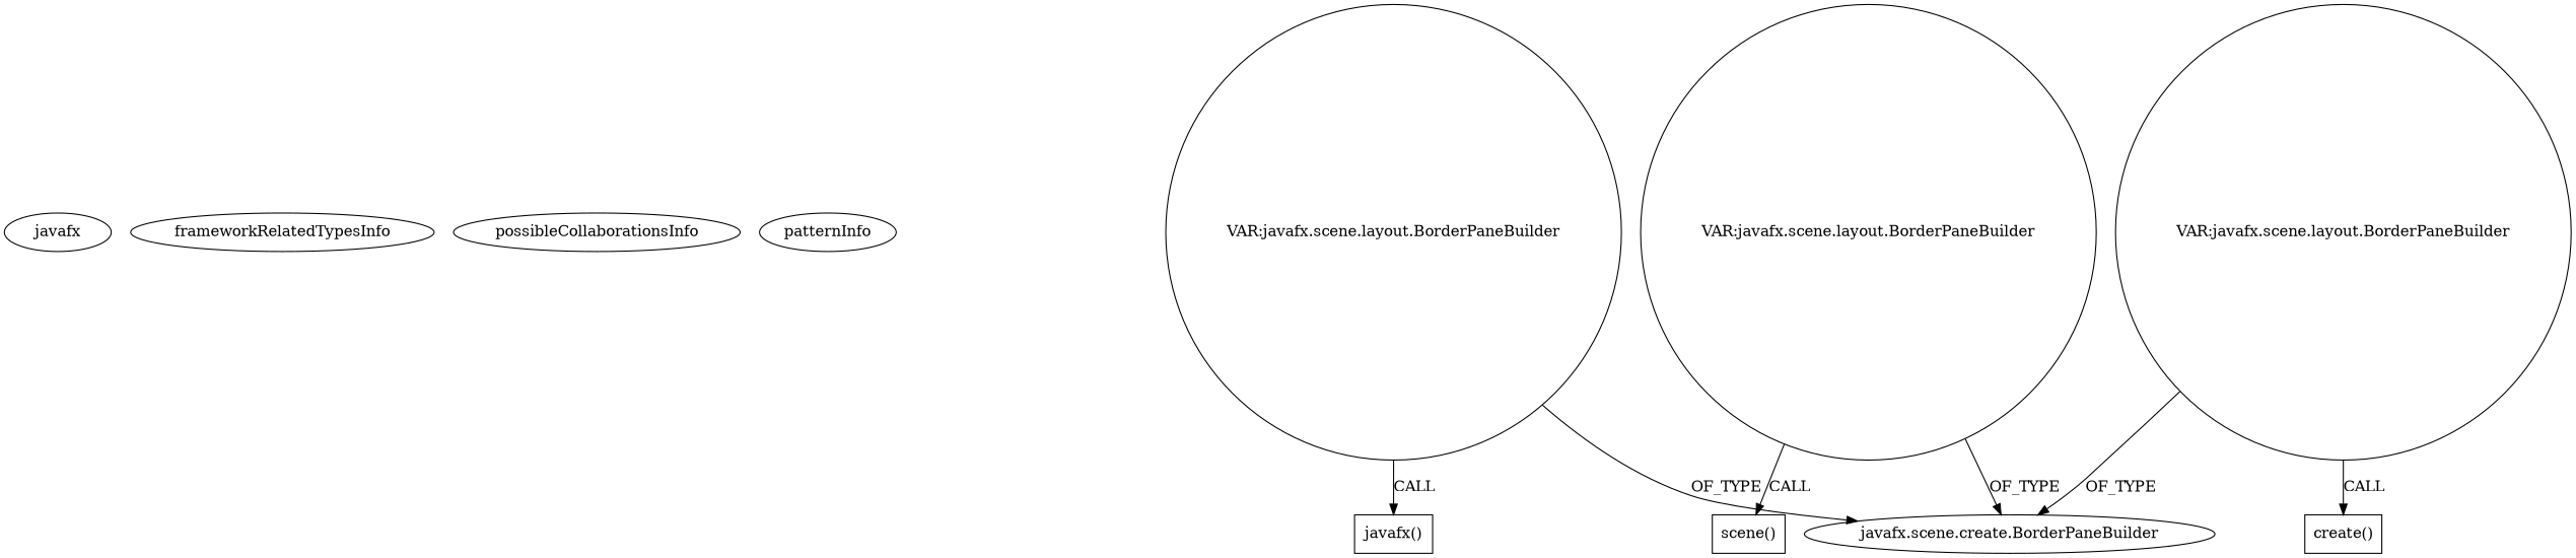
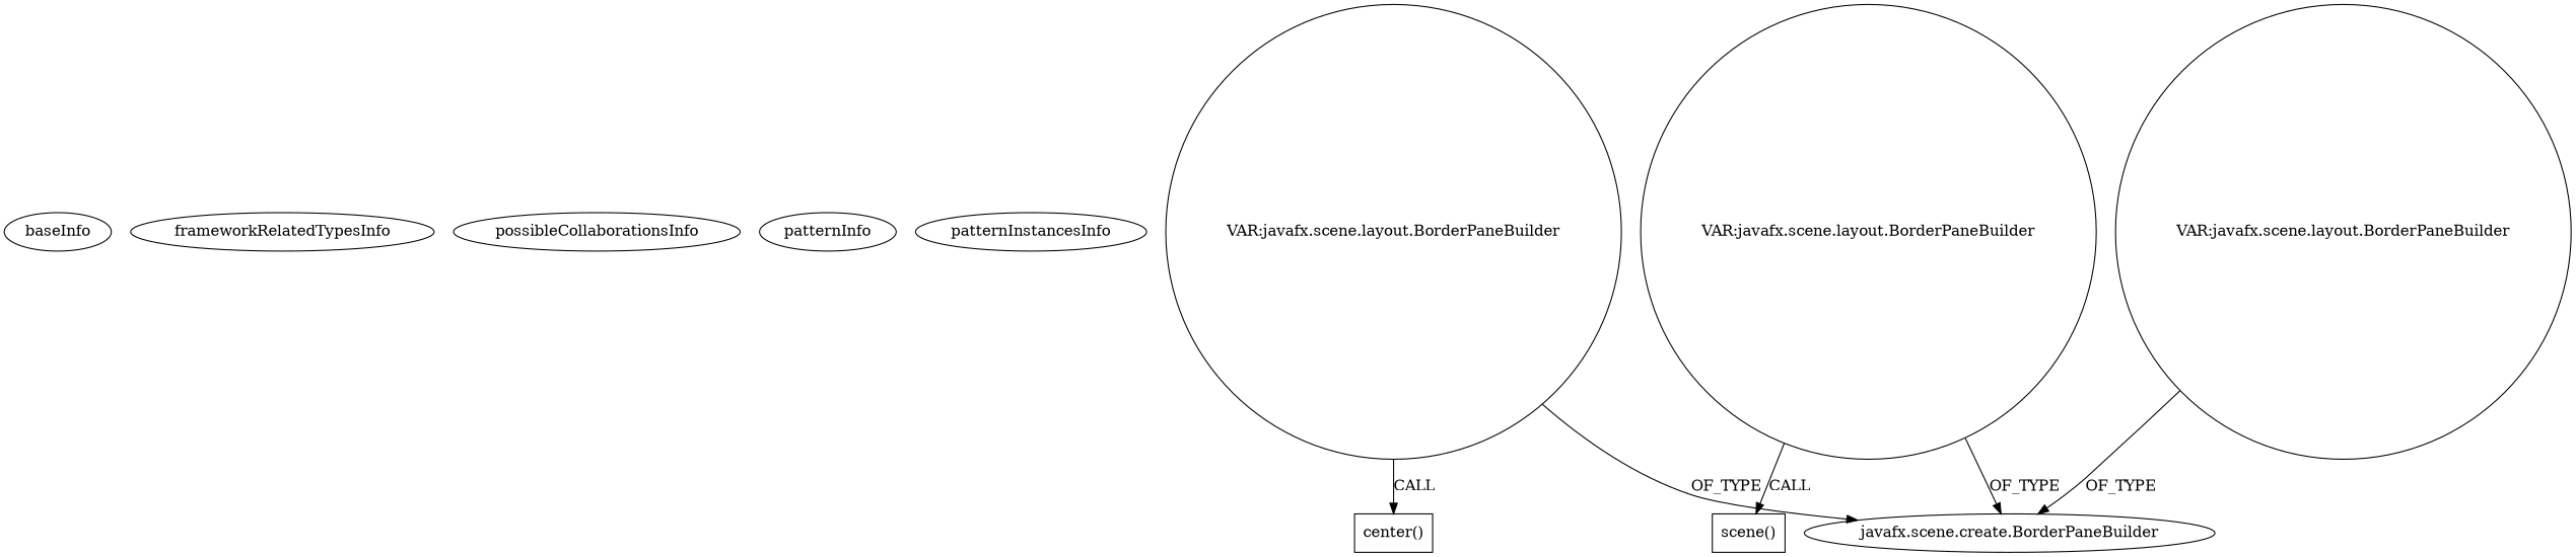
  digraph {
    node [isFrameworkType=false]
-   baseInfo [category=pattern graphId=4593 isAnonymous=false possibleRelation=false label=javafx isFrameworkType=""]
+   baseInfo [category=pattern graphId=4593 isAnonymous=false possibleRelation=false isFrameworkType=""]
    frameworkRelatedTypesInfo [isFrameworkType=""]
    possibleCollaborationsInfo [isFrameworkType=""]
    patternInfo [frequency=2.0 patternRootClient=null isFrameworkType=""]
+   patternInstancesInfo [0="glurbi-labifx~/glurbi-labifx/labifx-master/src/main/java/glurbi/labifx/Menu.java~Menu~2763" 1="amonker-AmonkerFX~/amonker-AmonkerFX/AmonkerFX-master/src/cn/jingyun/javafx/amonker/ui/ButtonStyles.java~ButtonStyles~1840" isFrameworkType=""]
    n6 [label="javafx.scene.create.BorderPaneBuilder" vertexType=FRAMEWORK_CLASS_TYPE]
    n7 [label="VAR:javafx.scene.layout.BorderPaneBuilder" shape=circle vertexType=VARIABLE_EXPRESION]
-   n8 [label="javafx()" shape=box vertexType=INSIDE_CALL]
+   n8 [label="center()" shape=box vertexType=INSIDE_CALL]
    n9 [label="VAR:javafx.scene.layout.BorderPaneBuilder" shape=circle vertexType=VARIABLE_EXPRESION]
    n10 [label="scene()" shape=box vertexType=INSIDE_CALL]
    n11 [label="VAR:javafx.scene.layout.BorderPaneBuilder" shape=circle vertexType=VARIABLE_EXPRESION]
-   n12 [label="create()" shape=box vertexType=INSIDE_CALL]
    n7 -> n6 [label=OF_TYPE]
    n7 -> n8 [label=CALL]
    n9 -> n6 [label=OF_TYPE]
    n9 -> n10 [label=CALL]
    n11 -> n6 [label=OF_TYPE]
-   n11 -> n12 [label=CALL]
  }
